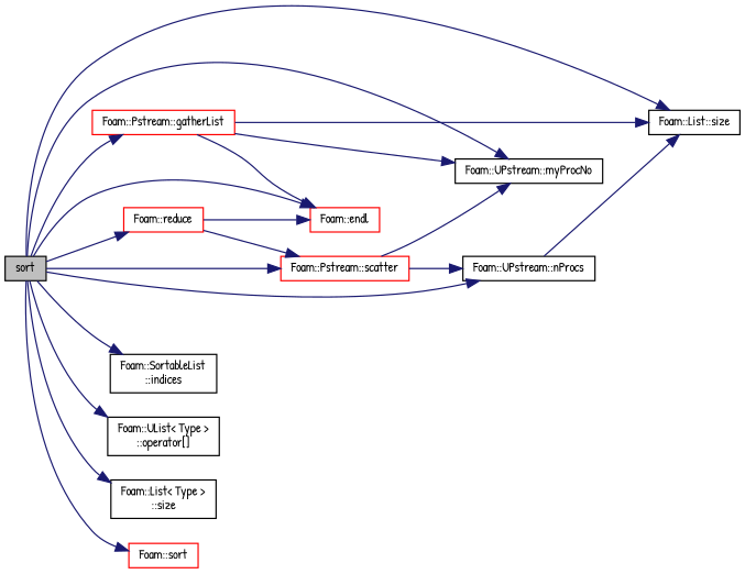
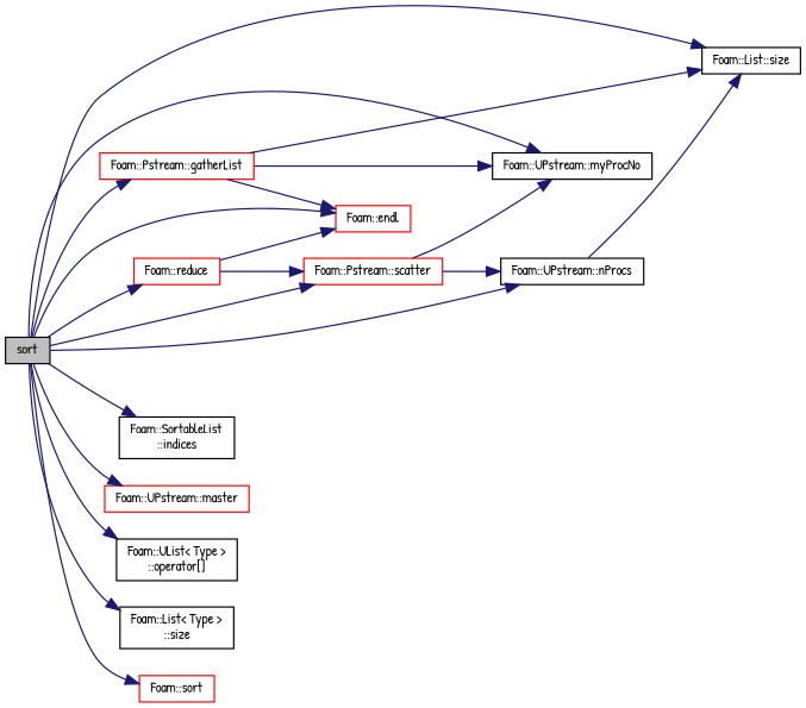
  digraph {
    fontname="Patrick Hand"
    rankdir=LR
    node [color=black fontname="Patrick Hand" fontsize=10 shape=record]
    edge [color=midnightblue fontname="Patrick Hand" fontsize=10 labelfontname=FreeSans labelfontsize=10 style=solid]
    n1 [fillcolor=grey75 fontcolor=black height=0.2 label=sort style=filled width=0.4]
    n2 [color=red height=0.2 label="Foam::endl" width=0.4]
    n3 [color=red height=0.2 label="Foam::Pstream::gatherList" width=0.4]
    n4 [height=0.2 label="Foam::UPstream::nProcs" width=0.4]
    n5 [height=0.2 label="Foam::List::size" width=0.4]
    n6 [height=0.2 label="Foam::UPstream::myProcNo" width=0.4]
    n7 [height=0.2 label="Foam::SortableList\l::indices" width=0.4]
+   n8 [color=red height=0.2 label="Foam::UPstream::master" width=0.4]
    n9 [height=0.2 label="Foam::UList\< Type \>\l::operator[]" width=0.4]
    n10 [color=red height=0.2 label="Foam::reduce" width=0.4]
    n11 [color=red height=0.2 label="Foam::Pstream::scatter" width=0.4]
    n12 [height=0.2 label="Foam::List\< Type \>\l::size" width=0.4]
    n13 [color=red height=0.2 label="Foam::sort" width=0.4]
    n1 -> n2
    n1 -> n3
    n1 -> n4
    n1 -> n5
    n1 -> n6
    n1 -> n7
+   n1 -> n8
    n1 -> n9
    n1 -> n10
    n1 -> n11
    n1 -> n12
    n1 -> n13
    n3 -> n2
    n3 -> n5
    n3 -> n6
    n4 -> n5
    n10 -> n2
    n10 -> n11
    n11 -> n4
    n11 -> n6
  }
